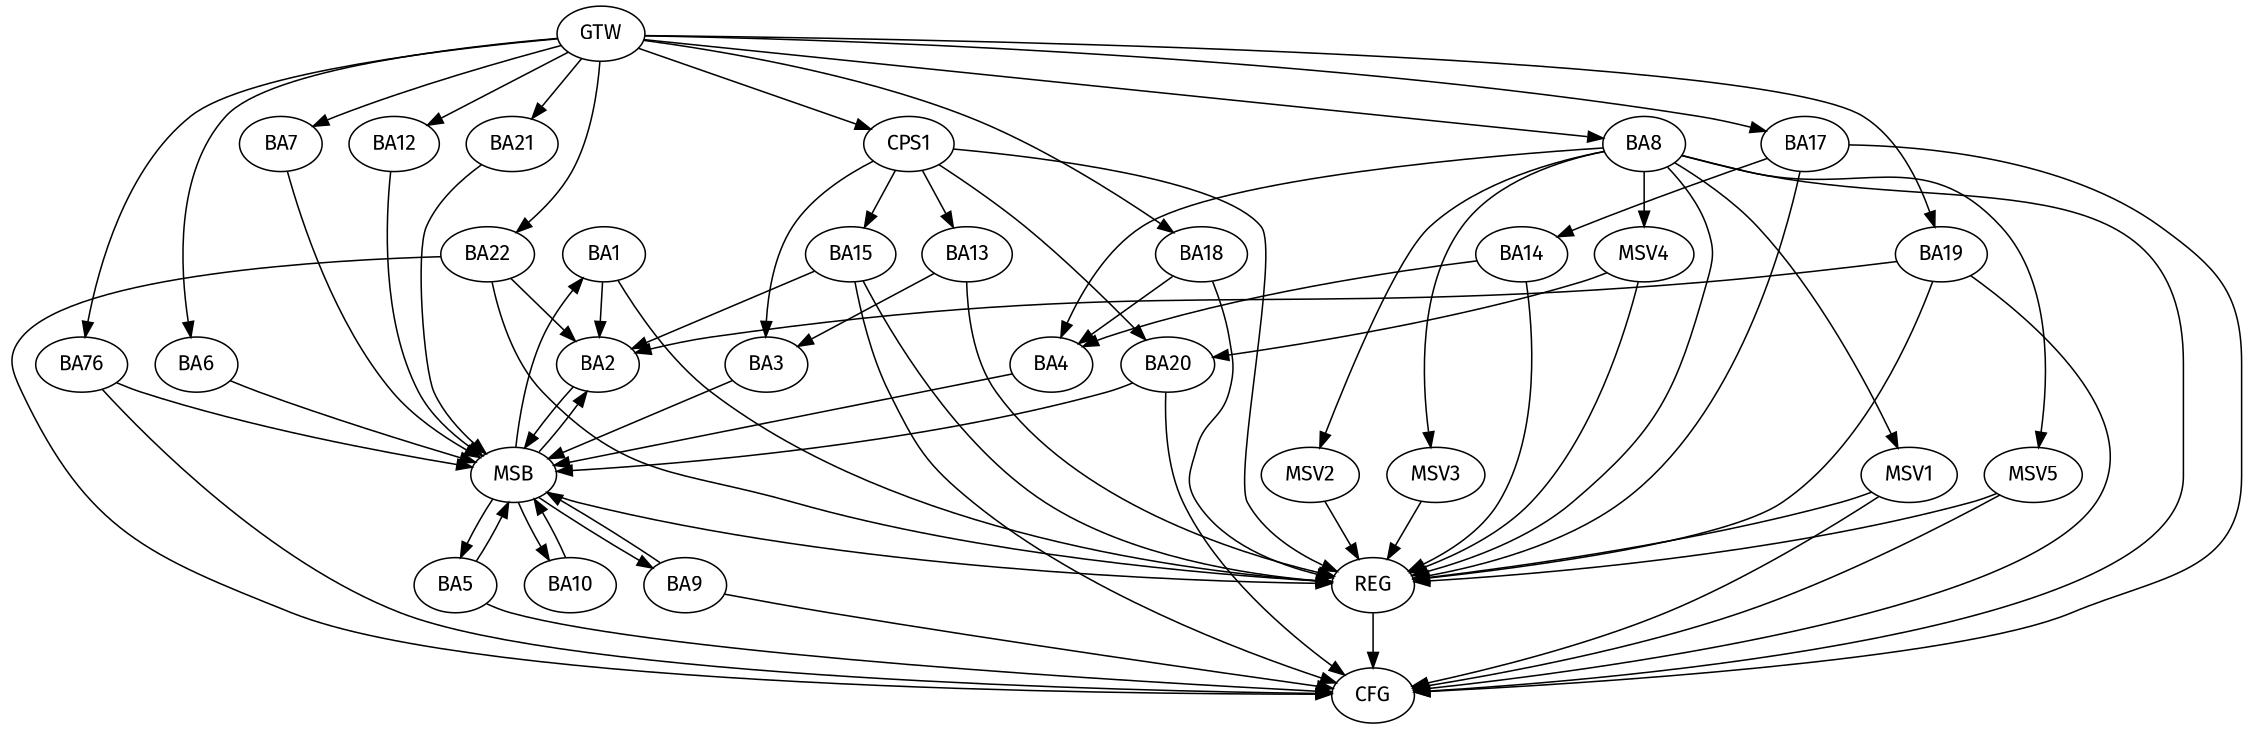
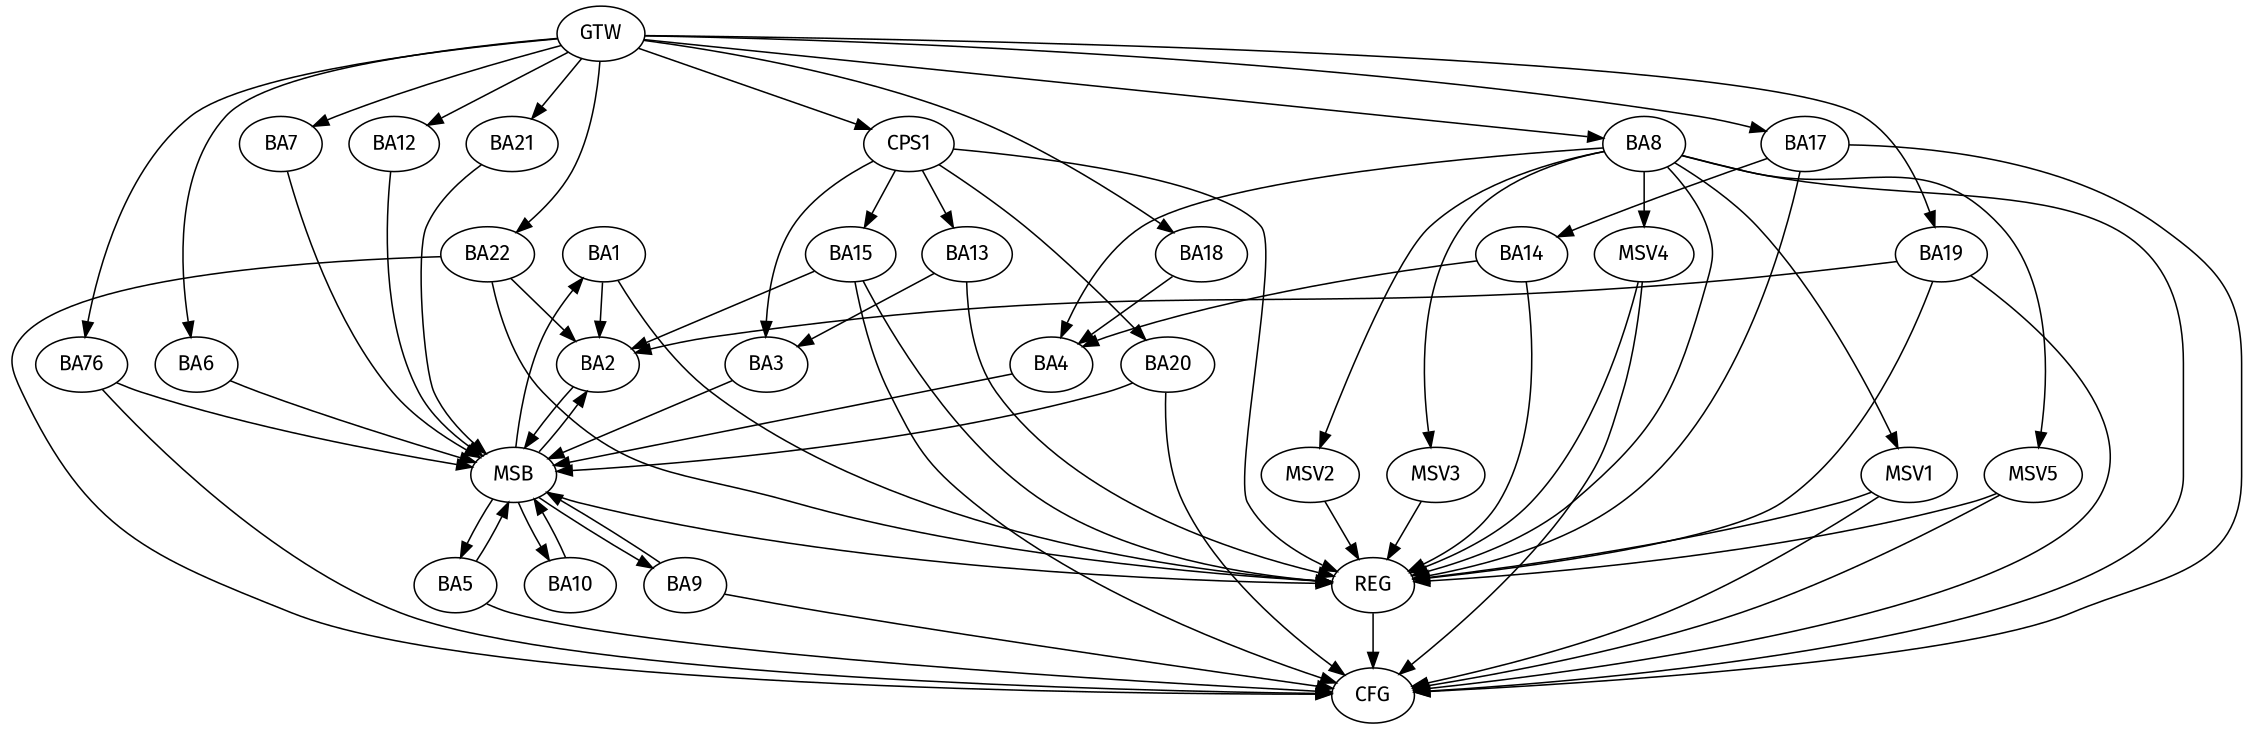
  strict digraph {
    fontname="Fira Sans"
    node [fontname="Fira Sans"]
    edge [fontname="Fira Sans"]
    n1 [label=BA1]
    n2 [label=BA2]
    n3 [label=REG]
    n4 [label=MSB]
    n5 [label=CFG]
    n6 [label=BA5]
    n7 [label=BA9]
    n8 [label=BA10]
    n9 [label=BA3]
    n10 [label=BA4]
    n11 [label=BA6]
    n12 [label=BA7]
    n13 [label=BA8]
    n14 [label=MSV1]
    n15 [label=MSV2]
    n16 [label=MSV3]
    n17 [label=MSV4]
    n18 [label=MSV5]
    n19 [label=BA12]
    n20 [label=BA13]
    n21 [label=BA14]
    n22 [label=BA15]
    n23 [label=BA76]
    n24 [label=BA17]
    n25 [label=BA18]
    n26 [label=BA19]
    n27 [label=BA20]
    n28 [label=BA21]
    n29 [label=BA22]
    n30 [label=CPS1]
    n31 [label=GTW]
    n1 -> n2
    n1 -> n3
    n2 -> n4
    n3 -> n5
    n4 -> n1
    n4 -> n2
    n4 -> n3
    n4 -> n6
    n4 -> n7
    n4 -> n8
    n6 -> n4
    n6 -> n5
    n7 -> n4
    n7 -> n5
    n8 -> n4
    n9 -> n4
    n10 -> n4
    n11 -> n4
    n12 -> n4
    n13 -> n3
    n13 -> n5
    n13 -> n10
    n13 -> n14
    n13 -> n15
    n13 -> n16
    n13 -> n17
    n13 -> n18
    n14 -> n3
    n14 -> n5
    n15 -> n3
    n16 -> n3
    n17 -> n3
-   n17 -> n27
+   n17 -> n5
    n18 -> n3
    n18 -> n5
    n19 -> n4
    n20 -> n3
    n20 -> n9
    n21 -> n3
    n21 -> n10
    n22 -> n2
    n22 -> n3
    n22 -> n5
    n23 -> n4
    n23 -> n5
    n24 -> n3
    n24 -> n5
    n24 -> n21
-   n25 -> n3
    n25 -> n10
    n26 -> n2
    n26 -> n3
    n26 -> n5
    n27 -> n4
    n27 -> n5
    n28 -> n4
    n29 -> n2
    n29 -> n3
    n29 -> n5
    n30 -> n3
    n30 -> n9
    n30 -> n20
    n30 -> n22
    n30 -> n27
    n31 -> n11
    n31 -> n12
    n31 -> n13
    n31 -> n19
    n31 -> n23
    n31 -> n24
    n31 -> n25
    n31 -> n26
    n31 -> n28
    n31 -> n29
    n31 -> n30
  }
